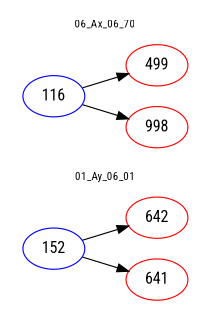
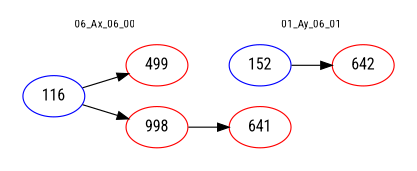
  digraph {
    fontname="Roboto Condensed"
    rankdir=LR
    node [color=red fontname="Roboto Condensed"]
    edge [color=black fontname="Roboto Condensed"]
    n1 [color=blue label=152]
    n2 [label=641]
    n3 [label=642]
    n4 [color=blue label=116]
    n5 [label=998]
    n6 [label=499]
    subgraph cluster_1 {
      color=white
      fontsize=10
      label="01_Ay_06_01"
      n1
      n2
      n3
    }
    subgraph cluster_2 {
      color=white
      fontsize=10
-     label="06_Ax_06_70"
+     label="06_Ax_06_00"
      n4
      n5
      n6
    }
-   n1 -> n2
+   n5 -> n2
    n1 -> n3
    n4 -> n5
    n4 -> n6
  }
